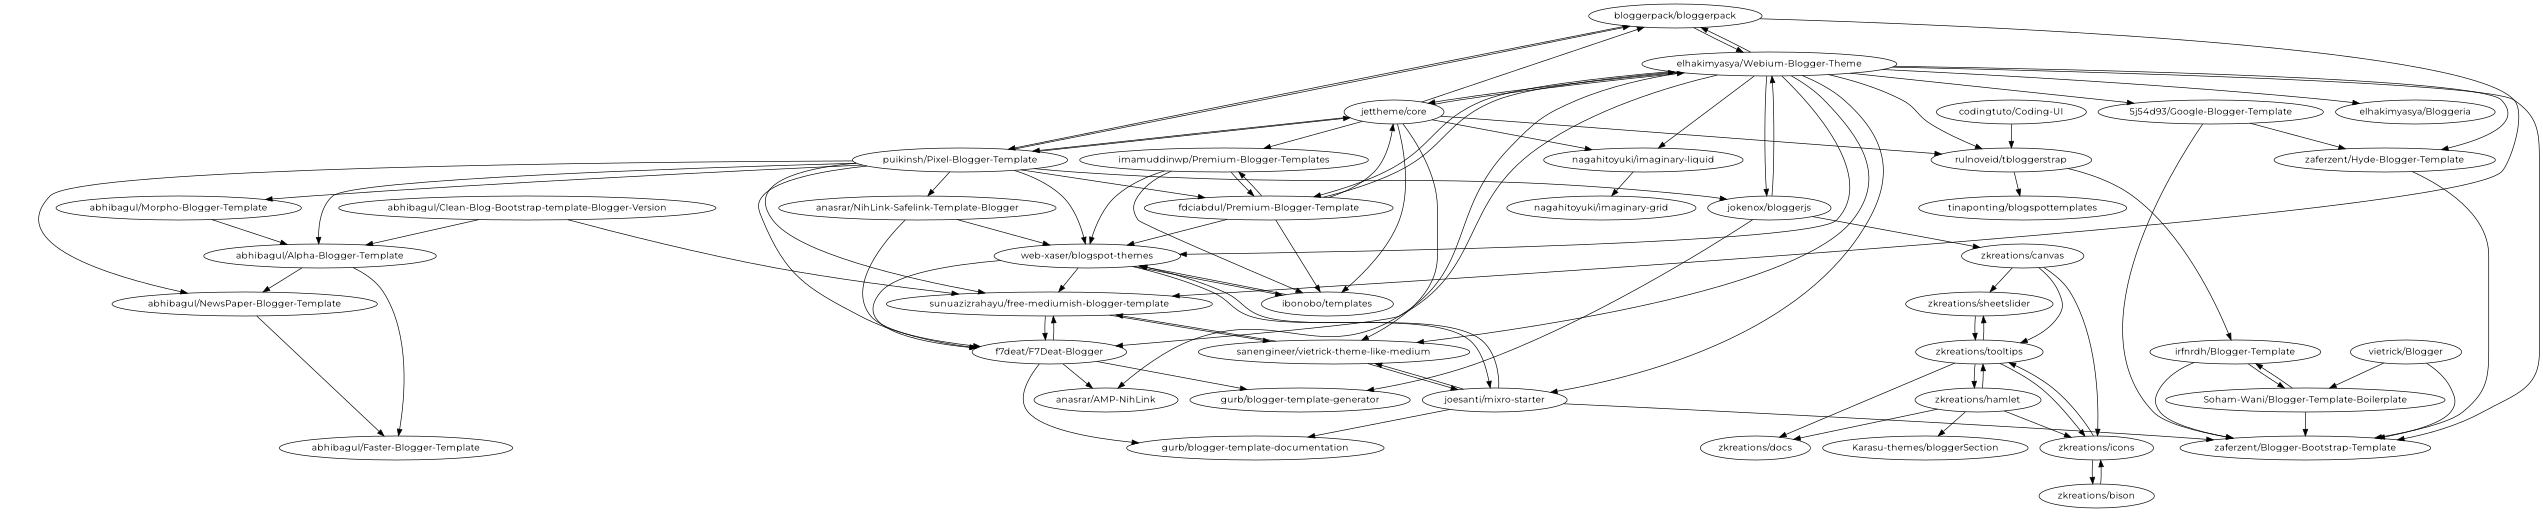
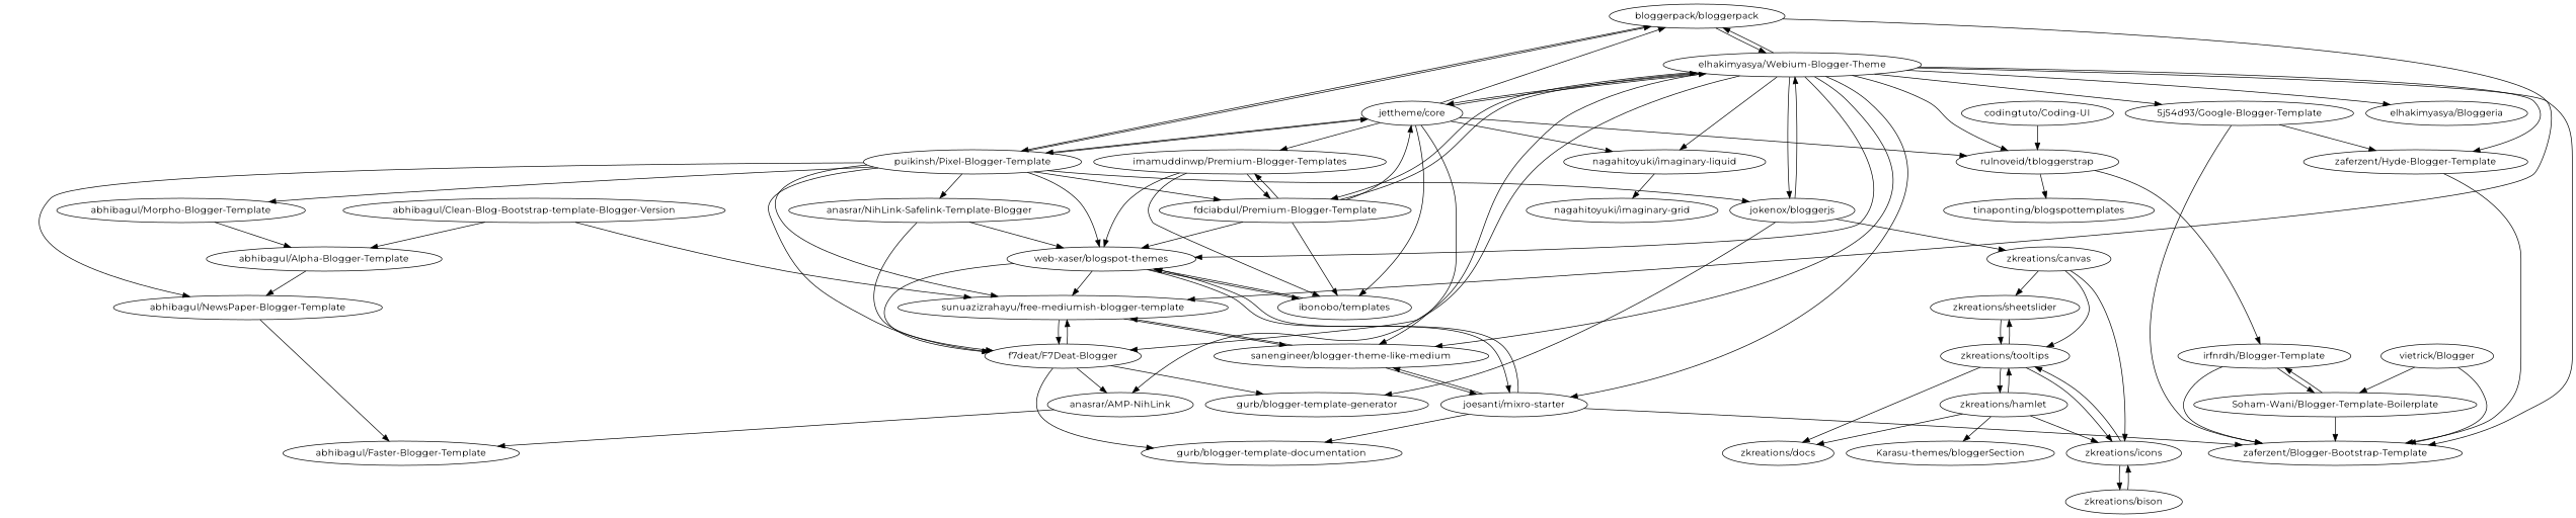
  digraph {
    fontname=Montserrat
    node [fontname=Montserrat]
    edge [fontname=Montserrat]
    "bloggerpack/bloggerpack" [l="-1.105,45.075"]
    "elhakimyasya/Webium-Blogger-Theme" [l="-1.122,45.087"]
    "puikinsh/Pixel-Blogger-Template" [l="-1.083,45.067"]
    "sunuazizrahayu/free-mediumish-blogger-template" [l="-1.098,45.056"]
    "web-xaser/blogspot-themes" [l="-1.091,45.078"]
    "f7deat/F7Deat-Blogger" [l="-1.104,45.067"]
    "ibonobo/templates" [l="-1.071,45.089"]
    "joesanti/mixro-starter" [l="-1.125,45.074"]
    n9 [l="-1.134,45.064" label="anasrar/AMP-NihLink"]
    "jettheme/core" [l="-1.101,45.088"]
    "fdciabdul/Premium-Blogger-Template" [l="-1.088,45.097"]
    "jokenox/bloggerjs" [l="-1.138,45.114"]
-   "sanengineer/blogger-theme-like-medium" [l="-1.117,45.065" label="sanengineer/vietrick-theme-like-medium"]
+   "sanengineer/blogger-theme-like-medium" [l="-1.117,45.065"]
    "zaferzent/Blogger-Bootstrap-Template" [l="-1.156,45.083"]
    "nagahitoyuki/imaginary-liquid" [l="-1.108,45.108"]
    "5j54d93/Google-Blogger-Template" [l="-1.161,45.096"]
    "rulnoveid/tbloggerstrap" [l="-1.145,45.073"]
    "elhakimyasya/Bloggeria" [l="-1.144,45.086"]
    "zaferzent/Hyde-Blogger-Template" [l="-1.145,45.096"]
    "abhibagul/Alpha-Blogger-Template" [l="-1.07,45.042"]
    "anasrar/NihLink-Safelink-Template-Blogger" [l="-1.063,45.072"]
    "abhibagul/Morpho-Blogger-Template" [l="-1.052,45.051"]
    "abhibagul/NewsPaper-Blogger-Template" [l="-1.064,45.052"]
    "gurb/blogger-template-documentation" [l="-1.122,45.054"]
    "gurb/blogger-template-generator" [l="-1.124,45.099"]
    "imamuddinwp/Premium-Blogger-Templates" [l="-1.07,45.105"]
    "zkreations/canvas" [l="-1.161,45.146"]
    "nagahitoyuki/imaginary-grid" [l="-1.103,45.125"]
    "irfnrdh/Blogger-Template" [l="-1.166,45.072"]
    "tinaponting/blogspottemplates" [l="-1.156,45.057"]
    "abhibagul/Faster-Blogger-Template" [l="-1.05,45.039"]
    "zkreations/sheetslider" [l="-1.154,45.162"]
    "zkreations/tooltips" [l="-1.171,45.167"]
    "zkreations/icons" [l="-1.185,45.16"]
    "zkreations/hamlet" [l="-1.186,45.177"]
    "zkreations/docs" [l="-1.169,45.183"]
    "zkreations/bison" [l="-1.205,45.16"]
    "Soham-Wani/Blogger-Template-Boilerplate" [l="-1.181,45.077"]
    "vietrick/Blogger" [l="-1.186,45.088"]
    "codingtuto/Coding-UI" [l="-1.175,45.058"]
    "Karasu-themes/bloggerSection" [l="-1.199,45.19"]
    "abhibagul/Clean-Blog-Bootstrap-template-Blogger-Version" [l="-1.09,45.032"]
    "bloggerpack/bloggerpack" -> "elhakimyasya/Webium-Blogger-Theme"
    "bloggerpack/bloggerpack" -> "puikinsh/Pixel-Blogger-Template"
    "bloggerpack/bloggerpack" -> "sunuazizrahayu/free-mediumish-blogger-template"
    "elhakimyasya/Webium-Blogger-Theme" -> "bloggerpack/bloggerpack"
    "elhakimyasya/Webium-Blogger-Theme" -> "web-xaser/blogspot-themes"
    "elhakimyasya/Webium-Blogger-Theme" -> "f7deat/F7Deat-Blogger"
    "elhakimyasya/Webium-Blogger-Theme" -> "joesanti/mixro-starter"
    "elhakimyasya/Webium-Blogger-Theme" -> n9
    "elhakimyasya/Webium-Blogger-Theme" -> "jettheme/core"
    "elhakimyasya/Webium-Blogger-Theme" -> "fdciabdul/Premium-Blogger-Template"
    "elhakimyasya/Webium-Blogger-Theme" -> "jokenox/bloggerjs"
    "elhakimyasya/Webium-Blogger-Theme" -> "sanengineer/blogger-theme-like-medium"
    "elhakimyasya/Webium-Blogger-Theme" -> "zaferzent/Blogger-Bootstrap-Template"
    "elhakimyasya/Webium-Blogger-Theme" -> "nagahitoyuki/imaginary-liquid"
    "elhakimyasya/Webium-Blogger-Theme" -> "5j54d93/Google-Blogger-Template"
    "elhakimyasya/Webium-Blogger-Theme" -> "rulnoveid/tbloggerstrap"
    "elhakimyasya/Webium-Blogger-Theme" -> "elhakimyasya/Bloggeria"
    "elhakimyasya/Webium-Blogger-Theme" -> "zaferzent/Hyde-Blogger-Template"
    "puikinsh/Pixel-Blogger-Template" -> "bloggerpack/bloggerpack"
    "puikinsh/Pixel-Blogger-Template" -> "sunuazizrahayu/free-mediumish-blogger-template"
    "puikinsh/Pixel-Blogger-Template" -> "web-xaser/blogspot-themes"
    "puikinsh/Pixel-Blogger-Template" -> "f7deat/F7Deat-Blogger"
    "puikinsh/Pixel-Blogger-Template" -> "jettheme/core"
    "puikinsh/Pixel-Blogger-Template" -> "fdciabdul/Premium-Blogger-Template"
    "puikinsh/Pixel-Blogger-Template" -> "jokenox/bloggerjs"
-   "puikinsh/Pixel-Blogger-Template" -> "abhibagul/Alpha-Blogger-Template"
    "puikinsh/Pixel-Blogger-Template" -> "anasrar/NihLink-Safelink-Template-Blogger"
    "puikinsh/Pixel-Blogger-Template" -> "abhibagul/Morpho-Blogger-Template"
    "puikinsh/Pixel-Blogger-Template" -> "abhibagul/NewsPaper-Blogger-Template"
    "sunuazizrahayu/free-mediumish-blogger-template" -> "f7deat/F7Deat-Blogger"
    "sunuazizrahayu/free-mediumish-blogger-template" -> "sanengineer/blogger-theme-like-medium"
    "web-xaser/blogspot-themes" -> "sunuazizrahayu/free-mediumish-blogger-template"
    "web-xaser/blogspot-themes" -> "f7deat/F7Deat-Blogger"
    "web-xaser/blogspot-themes" -> "ibonobo/templates"
    "web-xaser/blogspot-themes" -> "joesanti/mixro-starter"
    "f7deat/F7Deat-Blogger" -> "sunuazizrahayu/free-mediumish-blogger-template"
    "f7deat/F7Deat-Blogger" -> n9
    "f7deat/F7Deat-Blogger" -> "gurb/blogger-template-documentation"
    "f7deat/F7Deat-Blogger" -> "gurb/blogger-template-generator"
    "ibonobo/templates" -> "web-xaser/blogspot-themes"
    "joesanti/mixro-starter" -> "web-xaser/blogspot-themes"
    "joesanti/mixro-starter" -> "sanengineer/blogger-theme-like-medium"
    "joesanti/mixro-starter" -> "zaferzent/Blogger-Bootstrap-Template"
    "joesanti/mixro-starter" -> "gurb/blogger-template-documentation"
    "jettheme/core" -> "bloggerpack/bloggerpack"
    "jettheme/core" -> "elhakimyasya/Webium-Blogger-Theme"
    "jettheme/core" -> "puikinsh/Pixel-Blogger-Template"
    "jettheme/core" -> "ibonobo/templates"
    "jettheme/core" -> "sanengineer/blogger-theme-like-medium"
    "jettheme/core" -> "nagahitoyuki/imaginary-liquid"
    "jettheme/core" -> "rulnoveid/tbloggerstrap"
    "jettheme/core" -> "imamuddinwp/Premium-Blogger-Templates"
    "fdciabdul/Premium-Blogger-Template" -> "elhakimyasya/Webium-Blogger-Theme"
    "fdciabdul/Premium-Blogger-Template" -> "web-xaser/blogspot-themes"
    "fdciabdul/Premium-Blogger-Template" -> "ibonobo/templates"
    "fdciabdul/Premium-Blogger-Template" -> "jettheme/core"
    "fdciabdul/Premium-Blogger-Template" -> "imamuddinwp/Premium-Blogger-Templates"
    "jokenox/bloggerjs" -> "elhakimyasya/Webium-Blogger-Theme"
    "jokenox/bloggerjs" -> "gurb/blogger-template-generator"
    "jokenox/bloggerjs" -> "zkreations/canvas"
    "sanengineer/blogger-theme-like-medium" -> "sunuazizrahayu/free-mediumish-blogger-template"
    "sanengineer/blogger-theme-like-medium" -> "joesanti/mixro-starter"
    "nagahitoyuki/imaginary-liquid" -> "nagahitoyuki/imaginary-grid"
    "5j54d93/Google-Blogger-Template" -> "zaferzent/Blogger-Bootstrap-Template"
    "5j54d93/Google-Blogger-Template" -> "zaferzent/Hyde-Blogger-Template"
    "rulnoveid/tbloggerstrap" -> "irfnrdh/Blogger-Template"
    "rulnoveid/tbloggerstrap" -> "tinaponting/blogspottemplates"
    "zaferzent/Hyde-Blogger-Template" -> "zaferzent/Blogger-Bootstrap-Template"
    "abhibagul/Alpha-Blogger-Template" -> "abhibagul/NewsPaper-Blogger-Template"
-   "abhibagul/Alpha-Blogger-Template" -> "abhibagul/Faster-Blogger-Template"
+   n9 -> "abhibagul/Faster-Blogger-Template"
    "anasrar/NihLink-Safelink-Template-Blogger" -> "web-xaser/blogspot-themes"
    "anasrar/NihLink-Safelink-Template-Blogger" -> "f7deat/F7Deat-Blogger"
    "abhibagul/Morpho-Blogger-Template" -> "abhibagul/Alpha-Blogger-Template"
    "abhibagul/NewsPaper-Blogger-Template" -> "abhibagul/Faster-Blogger-Template"
    "imamuddinwp/Premium-Blogger-Templates" -> "web-xaser/blogspot-themes"
    "imamuddinwp/Premium-Blogger-Templates" -> "ibonobo/templates"
    "imamuddinwp/Premium-Blogger-Templates" -> "fdciabdul/Premium-Blogger-Template"
    "zkreations/canvas" -> "zkreations/sheetslider"
    "zkreations/canvas" -> "zkreations/tooltips"
    "zkreations/canvas" -> "zkreations/icons"
    "irfnrdh/Blogger-Template" -> "zaferzent/Blogger-Bootstrap-Template"
    "irfnrdh/Blogger-Template" -> "Soham-Wani/Blogger-Template-Boilerplate"
    "zkreations/sheetslider" -> "zkreations/tooltips"
    "zkreations/tooltips" -> "zkreations/sheetslider"
    "zkreations/tooltips" -> "zkreations/icons"
    "zkreations/tooltips" -> "zkreations/hamlet"
    "zkreations/tooltips" -> "zkreations/docs"
    "zkreations/icons" -> "zkreations/tooltips"
    "zkreations/icons" -> "zkreations/bison"
    "zkreations/hamlet" -> "zkreations/tooltips"
    "zkreations/hamlet" -> "zkreations/icons"
    "zkreations/hamlet" -> "zkreations/docs"
    "zkreations/hamlet" -> "Karasu-themes/bloggerSection"
    "zkreations/bison" -> "zkreations/icons"
    "Soham-Wani/Blogger-Template-Boilerplate" -> "zaferzent/Blogger-Bootstrap-Template"
    "Soham-Wani/Blogger-Template-Boilerplate" -> "irfnrdh/Blogger-Template"
    "vietrick/Blogger" -> "zaferzent/Blogger-Bootstrap-Template"
    "vietrick/Blogger" -> "Soham-Wani/Blogger-Template-Boilerplate"
    "codingtuto/Coding-UI" -> "rulnoveid/tbloggerstrap"
    "abhibagul/Clean-Blog-Bootstrap-template-Blogger-Version" -> "sunuazizrahayu/free-mediumish-blogger-template"
    "abhibagul/Clean-Blog-Bootstrap-template-Blogger-Version" -> "abhibagul/Alpha-Blogger-Template"
  }
